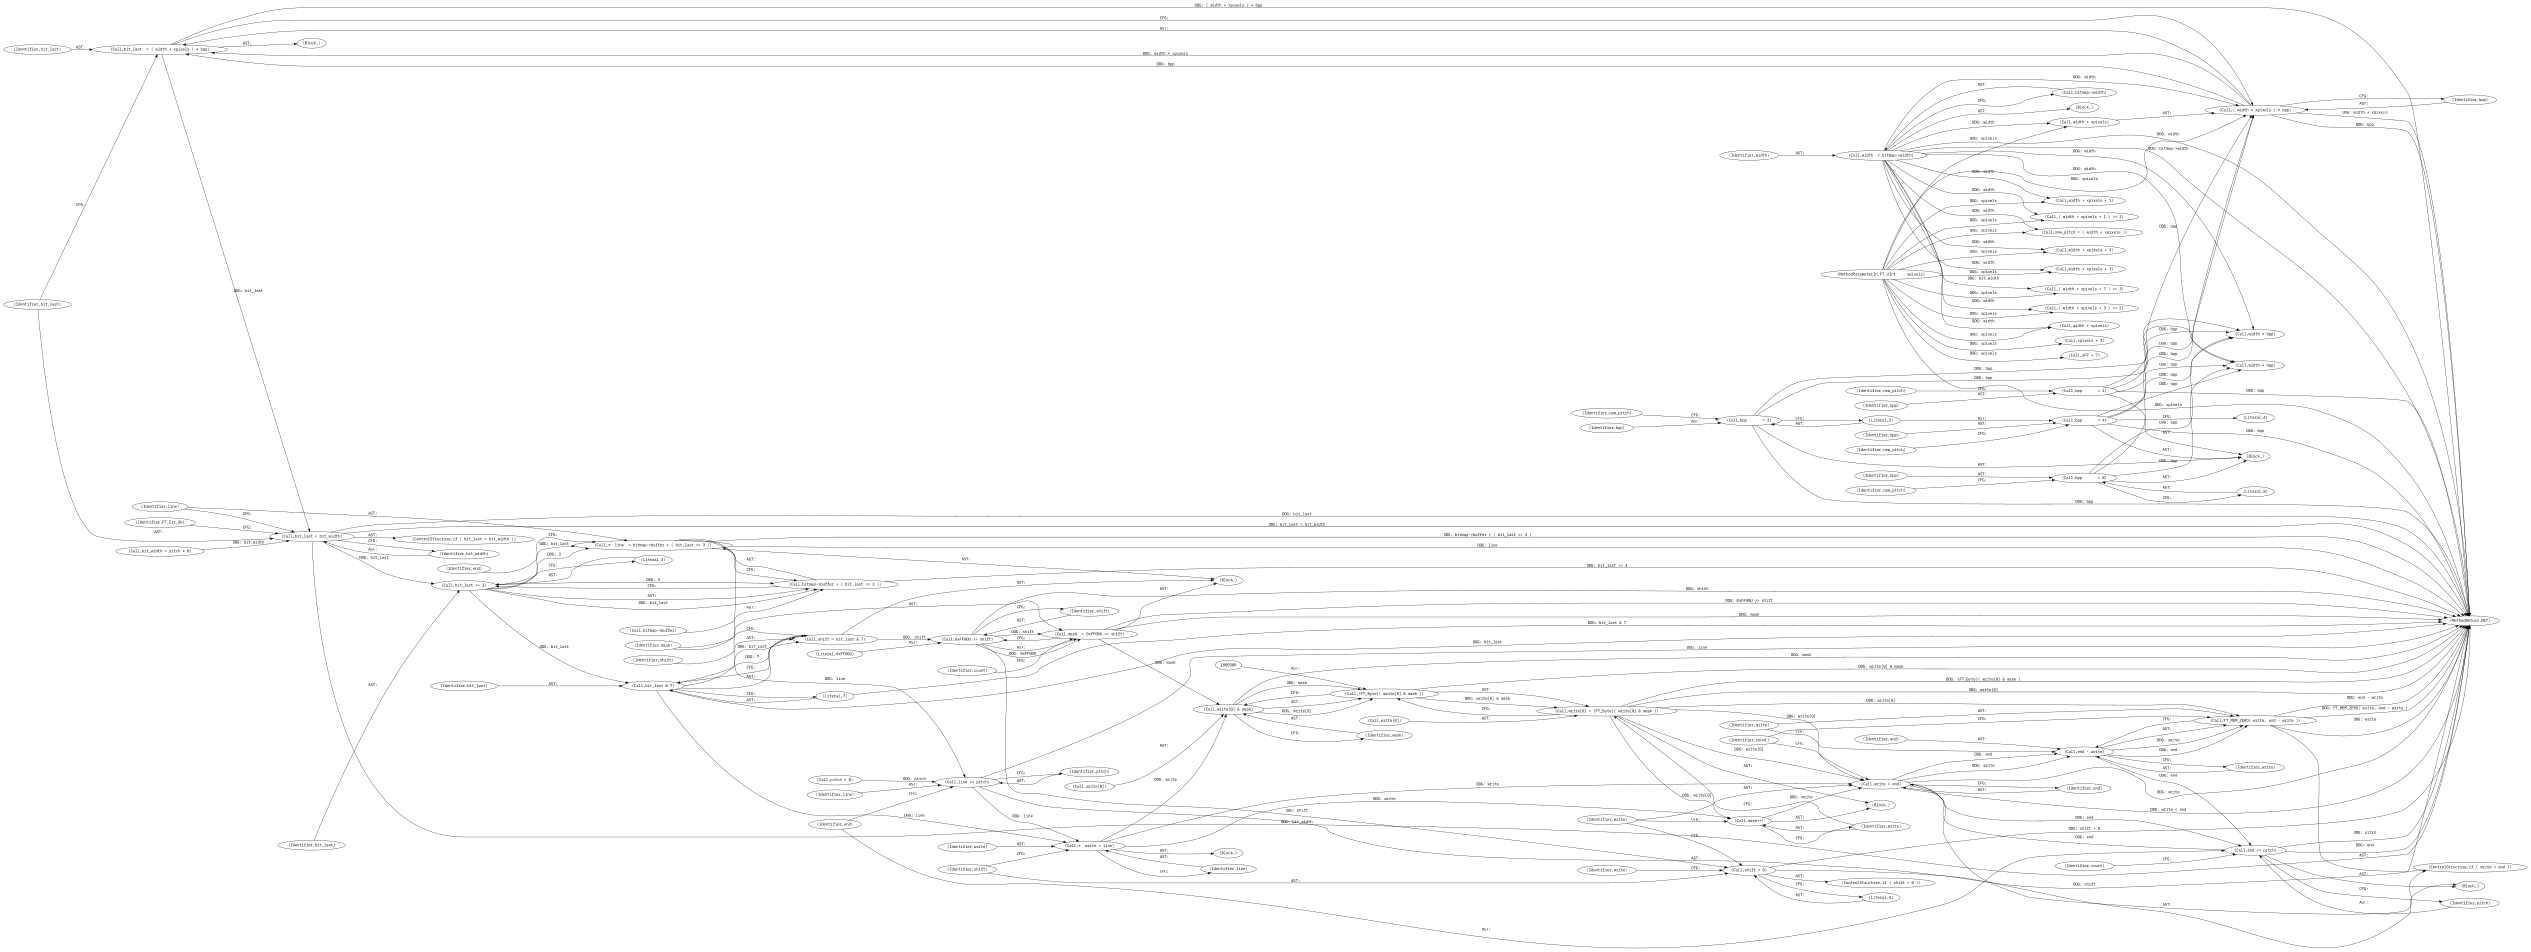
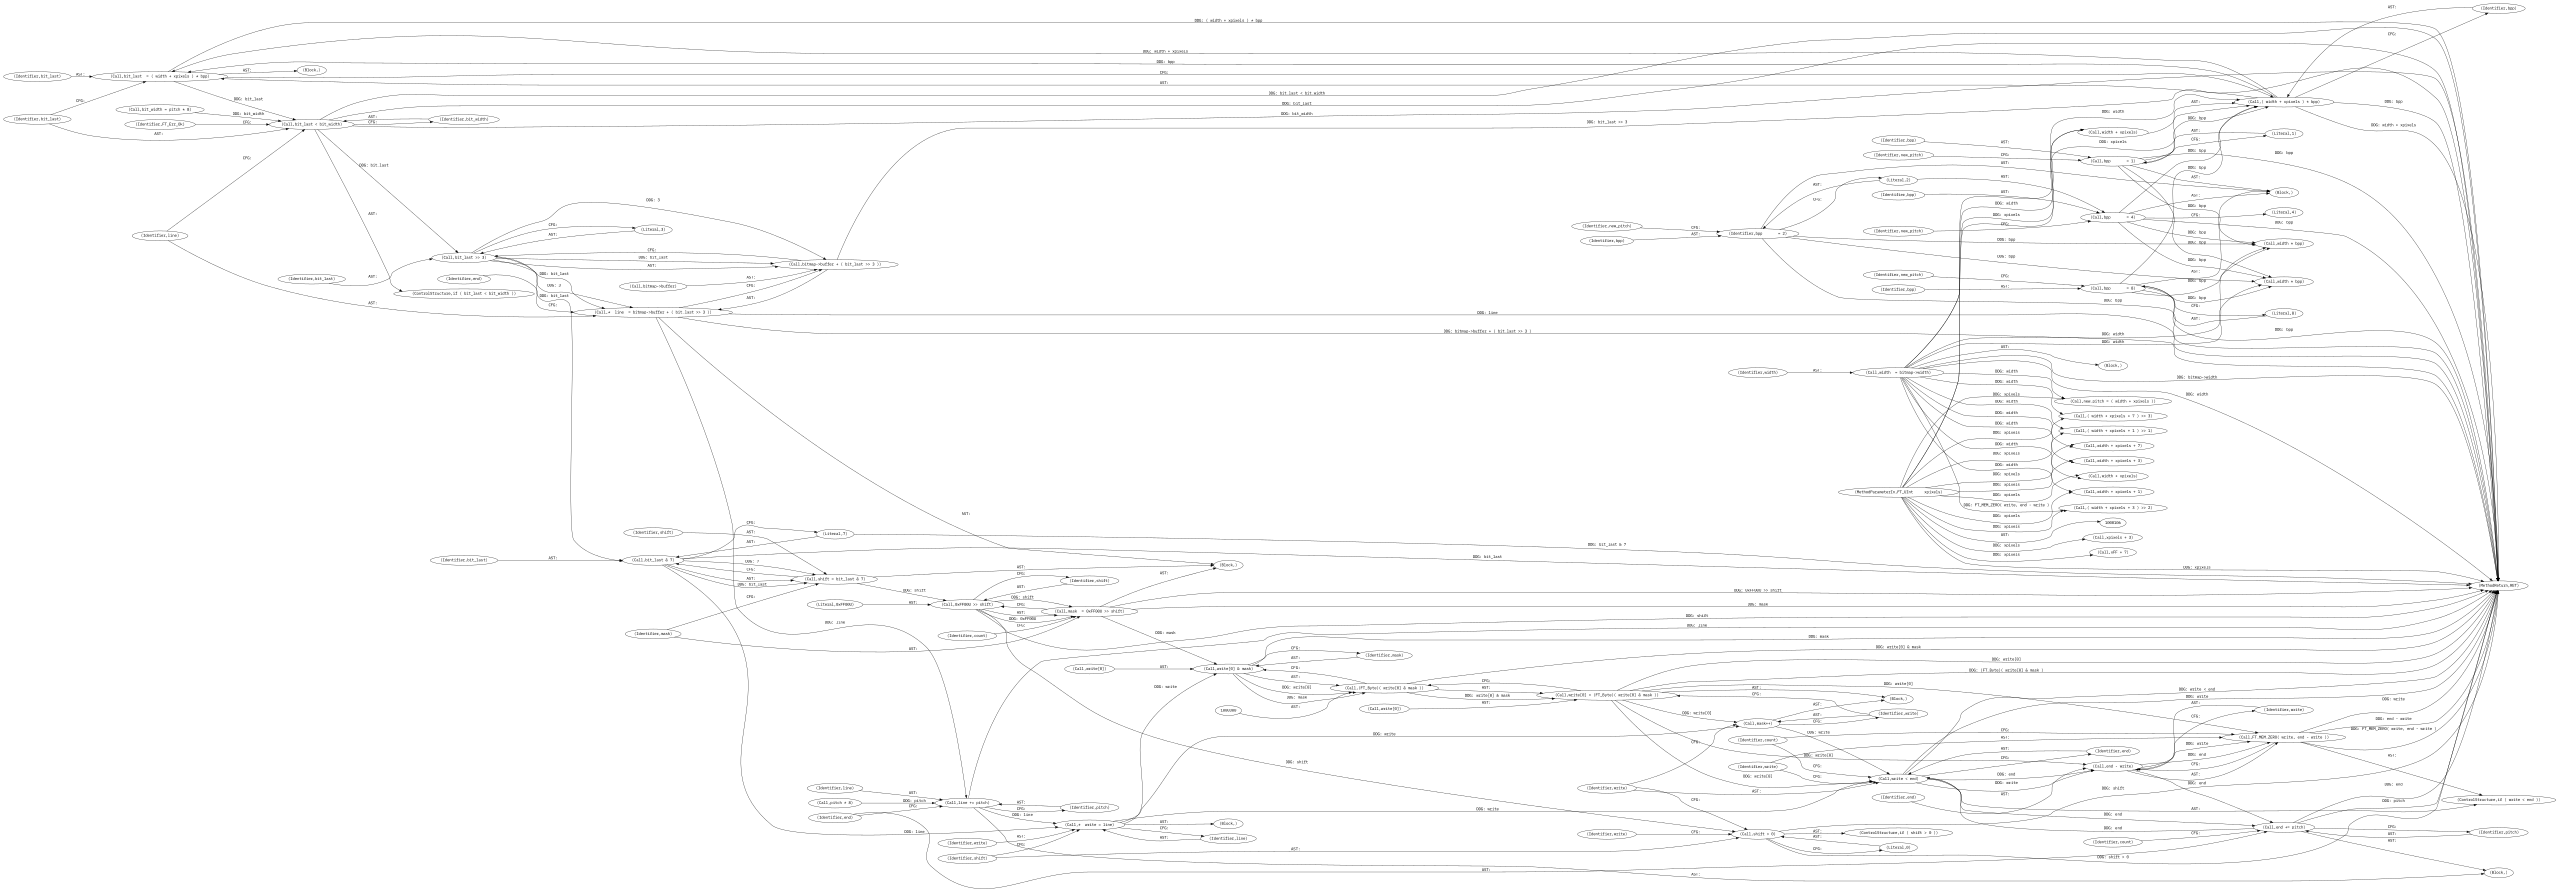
  digraph {
    fontname="IBM Plex Mono"
    rankdir=LR
    node [fontname="IBM Plex Mono"]
    edge [fontname="IBM Plex Mono"]
    n1 [label="(Call,bit_last  = ( width + xpixels ) * bpp)"]
    n2 [label="(Call,( width + xpixels ) * bpp)"]
    n3 [label="(Call,bit_last < bit_width)"]
    n4 [label="(Block,)"]
    n5 [label="(MethodReturn,RET)"]
    n6 [label="(Identifier,bpp)"]
    n7 [label="(Call,bit_last >> 3)"]
    n8 [label="(ControlStructure,if ( bit_last < bit_width ))"]
    n9 [label="(Identifier,bit_width)"]
    n10 [label="(Call,width  = bitmap->width)"]
    n11 [label="(Call,( width + xpixels + 3 ) >> 2)"]
    n12 [label="(Call,new_pitch = ( width + xpixels ))"]
    n13 [label="(Call,( width + xpixels + 7 ) >> 3)"]
    n14 [label="(Call,width + xpixels)"]
    n15 [label="(Call,width * bpp)"]
-   n16 [label="(Call,bitmap->width)"]
    n17 [label="(Call,width + xpixels + 3)"]
    n18 [label="(Call,width + xpixels + 7)"]
    n19 [label="(Call,width + xpixels + 1)"]
    n20 [label="(Call,( width + xpixels + 1 ) >> 1)"]
    n21 [label="(Call,width + xpixels)"]
    n22 [label="(Block,)"]
    n23 [label="(Call,width * bpp)"]
    n24 [label="(MethodParameterIn,FT_UInt     xpixels)"]
    n25 [label="(Call,xpixels + 3)"]
    n26 [label="(Call,xFF + 7)"]
-   n28 [label="(Call,bpp       = 2)"]
+   1000106
+   n28 [label="(Identifier,bpp       = 2)"]
    n29 [label="(Literal,2)"]
    n30 [label="(Block,)"]
    n31 [label="(Call,bpp       = 4)"]
    n32 [label="(Literal,4)"]
    n33 [label="(Call,bpp       = 1)"]
+   n34 [label="(Literal,1)"]
    n35 [label="(Call,bpp       = 8)"]
    n36 [label="(Literal,8)"]
    n37 [label="(Call,*  line  = bitmap->buffer + ( bit_last >> 3 ))"]
    n38 [label="(Call,bitmap->buffer + ( bit_last >> 3 ))"]
    n39 [label="(Call,bit_last & 7)"]
    n40 [label="(Literal,3)"]
    n41 [label="(Call,line += pitch)"]
    n42 [label="(Block,)"]
    n43 [label="(Call,*  write = line)"]
    n44 [label="(Call,shift = bit_last & 7)"]
    n45 [label="(Literal,7)"]
    n46 [label="(Block,)"]
    n47 [label="(Identifier,pitch)"]
    n48 [label="(Call,write[0] & mask)"]
    n49 [label="(Call,mask++)"]
    n50 [label="(Call,write < end)"]
    n51 [label="(Identifier,line)"]
    n52 [label="(Block,)"]
    n53 [label="(Call,(FT_Byte)( write[0] & mask ))"]
    n54 [label="(Identifier,mask)"]
    n55 [label="(Block,)"]
    n56 [label="(Identifier,write)"]
    n57 [label="(Call,end - write)"]
    n58 [label="(Call,end += pitch)"]
    n59 [label="(Identifier,end)"]
    n60 [label="(ControlStructure,if ( write < end ))"]
    n61 [label="(Call,write[0] = (FT_Byte)( write[0] & mask ))"]
    n62 [label="(Call,FT_MEM_ZERO( write, end - write ))"]
    n63 [label="(Identifier,write)"]
    n64 [label="(Identifier,pitch)"]
    n65 [label="(Call,0xFF00U >> shift)"]
    n66 [label="(Call,mask  = 0xFF00U >> shift)"]
    n67 [label="(Call,shift > 0)"]
    n68 [label="(Identifier,shift)"]
    n69 [label="(ControlStructure,if ( shift > 0 ))"]
    n70 [label="(Literal,0)"]
    n71 [label="(Call,bitmap->buffer)"]
    n72 [label="(Identifier,count)"]
    n73 [label="(Identifier,new_pitch)"]
    n74 [label="(Identifier,new_pitch)"]
    n75 [label="(Identifier,end)"]
    n76 [label="(Identifier,end)"]
    n77 [label="(Identifier,bit_last)"]
    n78 [label="(Identifier,bit_last)"]
    n79 [label="(Identifier,width)"]
    n80 [label="(Identifier,shift)"]
    n81 [label="(Identifier,shift)"]
    n82 [label="(Call,bit_width = pitch * 8)"]
    n83 [label="(Identifier,line)"]
    n84 [label="(Identifier,write)"]
    n85 [label="(Identifier,bit_last)"]
    n86 [label="(Identifier,write)"]
    n87 [label="(Identifier,bit_last)"]
    n88 [label="(Call,write[0])"]
    n89 [label="(Identifier,new_pitch)"]
    n90 [label="(Identifier,count)"]
    n91 [label="(Identifier,count)"]
    n92 [label="(Identifier,write)"]
    n93 [label="(Identifier,FT_Err_Ok)"]
    n94 [label="(Identifier,end)"]
    n95 [label="(Identifier,bpp)"]
    n96 [label="(Identifier,bpp)"]
    n97 [label="(Literal,0xFF00U)"]
    n98 [label="(Identifier,write)"]
    n99 [label="(Identifier,bpp)"]
    n100 [label="(Call,write[0])"]
    n101 [label="(Identifier,mask)"]
    n102 [label="(Call,pitch * 8)"]
    n103 [label="(Identifier,bpp)"]
    n104 [label="(Identifier,new_pitch)"]
    n105 [label="(Identifier,line)"]
    1000300
    n1 -> n2 [label="CFG: "]
    n1 -> n3 [label="DDG: bit_last"]
    n1 -> n4 [label="AST: "]
    n1 -> n5 [label="DDG: ( width + xpixels ) * bpp"]
    n2 -> n1 [label="AST: "]
    n2 -> n1 [label="DDG: width + xpixels"]
    n2 -> n1 [label="DDG: bpp"]
    n2 -> n5 [label="DDG: width + xpixels"]
    n2 -> n5 [label="DDG: bpp"]
    n2 -> n6 [label="CFG: "]
    n3 -> n5 [label="DDG: bit_last < bit_width"]
    n3 -> n5 [label="DDG: bit_width"]
    n3 -> n5 [label="DDG: bit_last"]
    n3 -> n7 [label="DDG: bit_last"]
    n3 -> n8 [label="AST: "]
    n3 -> n9 [label="CFG: "]
    n6 -> n2 [label="AST: "]
    n7 -> n37 [label="DDG: bit_last"]
    n7 -> n37 [label="DDG: 3"]
    n7 -> n38 [label="AST: "]
    n7 -> n38 [label="DDG: bit_last"]
    n7 -> n38 [label="DDG: 3"]
    n7 -> n39 [label="DDG: bit_last"]
    n7 -> n40 [label="CFG: "]
    n9 -> n3 [label="AST: "]
    n10 -> n2 [label="DDG: width"]
    n10 -> n5 [label="DDG: bitmap->width"]
    n10 -> n5 [label="DDG: width"]
-   n10 -> n11 [label="DDG: width"]
+   n10 -> n11 [label="DDG: FT_MEM_ZERO( write, end - write )"]
    n10 -> n12 [label="DDG: width"]
-   n10 -> n13 [label="DDG: bit_width"]
+   n10 -> n13 [label="DDG: width"]
    n10 -> n14 [label="DDG: width"]
    n10 -> n15 [label="DDG: width"]
-   n10 -> n16 [label="CFG: "]
    n10 -> n17 [label="DDG: width"]
    n10 -> n18 [label="DDG: width"]
    n10 -> n19 [label="DDG: width"]
    n10 -> n20 [label="DDG: width"]
    n10 -> n21 [label="DDG: width"]
    n10 -> n22 [label="AST: "]
    n10 -> n23 [label="DDG: width"]
    n14 -> n2 [label="AST: "]
-   n16 -> n10 [label="AST: "]
    n24 -> n2 [label="DDG: xpixels"]
    n24 -> n5 [label="DDG: xpixels"]
    n24 -> n11 [label="DDG: xpixels"]
    n24 -> n12 [label="DDG: xpixels"]
    n24 -> n13 [label="DDG: xpixels"]
    n24 -> n14 [label="DDG: xpixels"]
    n24 -> n17 [label="DDG: xpixels"]
    n24 -> n18 [label="DDG: xpixels"]
    n24 -> n19 [label="DDG: xpixels"]
    n24 -> n20 [label="DDG: xpixels"]
    n24 -> n21 [label="DDG: xpixels"]
    n24 -> n25 [label="DDG: xpixels"]
    n24 -> n26 [label="DDG: xpixels"]
+   n24 -> 1000106 [label="AST: "]
    n28 -> n5 [label="DDG: bpp"]
    n28 -> n15 [label="DDG: bpp"]
    n28 -> n23 [label="DDG: bpp"]
    n28 -> n29 [label="CFG: "]
    n28 -> n30 [label="AST: "]
    n29 -> n28 [label="AST: "]
    n29 -> n31 [label="AST: "]
    n31 -> n2 [label="DDG: bpp"]
    n31 -> n5 [label="DDG: bpp"]
    n31 -> n15 [label="DDG: bpp"]
    n31 -> n23 [label="DDG: bpp"]
    n31 -> n30 [label="AST: "]
    n31 -> n32 [label="CFG: "]
    n33 -> n2 [label="DDG: bpp"]
    n33 -> n5 [label="DDG: bpp"]
    n33 -> n15 [label="DDG: bpp"]
    n33 -> n23 [label="DDG: bpp"]
    n33 -> n30 [label="AST: "]
+   n33 -> n34 [label="CFG: "]
+   n34 -> n33 [label="AST: "]
    n35 -> n2 [label="DDG: bpp"]
+   n35 -> n5 [label="DDG: bpp"]
    n35 -> n15 [label="DDG: bpp"]
    n35 -> n23 [label="DDG: bpp"]
    n35 -> n30 [label="AST: "]
    n35 -> n36 [label="CFG: "]
    n36 -> n35 [label="AST: "]
    n37 -> n5 [label="DDG: line"]
    n37 -> n5 [label="DDG: bitmap->buffer + ( bit_last >> 3 )"]
    n37 -> n38 [label="CFG: "]
    n37 -> n41 [label="DDG: line"]
    n37 -> n42 [label="AST: "]
    n38 -> n5 [label="DDG: bit_last >> 3"]
    n38 -> n7 [label="CFG: "]
    n38 -> n37 [label="AST: "]
    n39 -> n5 [label="DDG: bit_last"]
    n39 -> n43 [label="DDG: line"]
    n39 -> n44 [label="AST: "]
    n39 -> n44 [label="DDG: bit_last"]
    n39 -> n44 [label="DDG: 7"]
    n39 -> n45 [label="CFG: "]
    n40 -> n7 [label="AST: "]
    n41 -> n5 [label="DDG: line"]
    n41 -> n43 [label="DDG: line"]
    n41 -> n46 [label="AST: "]
    n41 -> n47 [label="CFG: "]
    n43 -> n48 [label="DDG: write"]
    n43 -> n49 [label="DDG: write"]
    n43 -> n50 [label="DDG: write"]
    n43 -> n51 [label="CFG: "]
    n43 -> n52 [label="AST: "]
    n44 -> n39 [label="CFG: "]
    n44 -> n42 [label="AST: "]
    n44 -> n65 [label="DDG: shift"]
    n45 -> n5 [label="DDG: bit_last & 7"]
    n45 -> n39 [label="AST: "]
    n47 -> n41 [label="AST: "]
    n48 -> n5 [label="DDG: mask"]
    n48 -> n53 [label="AST: "]
    n48 -> n53 [label="DDG: write[0]"]
    n48 -> n53 [label="DDG: mask"]
    n48 -> n54 [label="CFG: "]
    n49 -> n50 [label="DDG: write"]
    n49 -> n55 [label="AST: "]
    n49 -> n56 [label="CFG: "]
    n50 -> n5 [label="DDG: write"]
    n50 -> n5 [label="DDG: write < end"]
    n50 -> n57 [label="DDG: end"]
    n50 -> n57 [label="DDG: write"]
    n50 -> n58 [label="DDG: end"]
    n50 -> n59 [label="CFG: "]
    n50 -> n60 [label="AST: "]
    n51 -> n43 [label="AST: "]
    n53 -> n5 [label="DDG: write[0] & mask"]
    n53 -> n48 [label="CFG: "]
    n53 -> n61 [label="AST: "]
    n53 -> n61 [label="DDG: write[0] & mask"]
    n54 -> n48 [label="AST: "]
    n56 -> n49 [label="AST: "]
    n56 -> n61 [label="CFG: "]
    n57 -> n58 [label="DDG: end"]
    n57 -> n62 [label="AST: "]
    n57 -> n62 [label="DDG: write"]
    n57 -> n62 [label="DDG: end"]
    n57 -> n63 [label="CFG: "]
    n58 -> n5 [label="DDG: pitch"]
    n58 -> n5 [label="DDG: end"]
    n58 -> n46 [label="AST: "]
    n58 -> n50 [label="DDG: end"]
    n58 -> n64 [label="CFG: "]
    n59 -> n50 [label="AST: "]
    n61 -> n5 [label="DDG: write[0]"]
    n61 -> n5 [label="DDG: (FT_Byte)( write[0] & mask )"]
    n61 -> n49 [label="DDG: write[0]"]
    n61 -> n50 [label="DDG: write[0]"]
    n61 -> n53 [label="CFG: "]
    n61 -> n55 [label="AST: "]
    n61 -> n57 [label="DDG: write[0]"]
    n61 -> n62 [label="DDG: write[0]"]
    n62 -> n5 [label="DDG: FT_MEM_ZERO( write, end - write )"]
    n62 -> n5 [label="DDG: write"]
    n62 -> n5 [label="DDG: end - write"]
    n62 -> n57 [label="CFG: "]
    n62 -> n60 [label="AST: "]
    n63 -> n57 [label="AST: "]
    n64 -> n58 [label="AST: "]
    n65 -> n5 [label="DDG: shift"]
    n65 -> n66 [label="AST: "]
    n65 -> n66 [label="DDG: 0xFF00U"]
    n65 -> n66 [label="DDG: shift"]
    n65 -> n67 [label="DDG: shift"]
    n65 -> n68 [label="CFG: "]
    n66 -> n5 [label="DDG: mask"]
    n66 -> n5 [label="DDG: 0xFF00U >> shift"]
    n66 -> n42 [label="AST: "]
    n66 -> n48 [label="DDG: mask"]
    n66 -> n65 [label="CFG: "]
    n67 -> n5 [label="DDG: shift > 0"]
    n67 -> n5 [label="DDG: shift"]
    n67 -> n69 [label="AST: "]
    n67 -> n70 [label="CFG: "]
    n68 -> n65 [label="AST: "]
    n70 -> n67 [label="AST: "]
    n71 -> n38 [label="AST: "]
    n72 -> n66 [label="CFG: "]
    n73 -> n28 [label="CFG: "]
    n74 -> n35 [label="CFG: "]
    n75 -> n37 [label="CFG: "]
    n76 -> n41 [label="CFG: "]
    n76 -> n58 [label="AST: "]
    n77 -> n39 [label="AST: "]
    n78 -> n1 [label="CFG: "]
    n78 -> n3 [label="AST: "]
    n79 -> n10 [label="AST: "]
    n80 -> n44 [label="AST: "]
    n81 -> n43 [label="CFG: "]
    n81 -> n67 [label="AST: "]
    n82 -> n3 [label="DDG: bit_width"]
    n83 -> n41 [label="AST: "]
    n84 -> n49 [label="CFG: "]
    n84 -> n50 [label="AST: "]
    n84 -> n67 [label="CFG: "]
    n85 -> n7 [label="AST: "]
    n86 -> n50 [label="CFG: "]
    n86 -> n62 [label="AST: "]
    n87 -> n1 [label="AST: "]
    n88 -> n48 [label="AST: "]
    n89 -> n31 [label="CFG: "]
    n90 -> n50 [label="CFG: "]
    n90 -> n62 [label="CFG: "]
    n91 -> n58 [label="CFG: "]
    n92 -> n43 [label="AST: "]
    n93 -> n3 [label="CFG: "]
    n94 -> n57 [label="AST: "]
    n95 -> n28 [label="AST: "]
    n96 -> n33 [label="AST: "]
    n97 -> n65 [label="AST: "]
    n98 -> n67 [label="CFG: "]
    n99 -> n35 [label="AST: "]
    n100 -> n61 [label="AST: "]
    n101 -> n44 [label="CFG: "]
    n101 -> n66 [label="AST: "]
    n102 -> n41 [label="DDG: pitch"]
    n103 -> n31 [label="AST: "]
    n104 -> n33 [label="CFG: "]
    n105 -> n3 [label="CFG: "]
    n105 -> n37 [label="AST: "]
    1000300 -> n53 [label="AST: "]
  }
